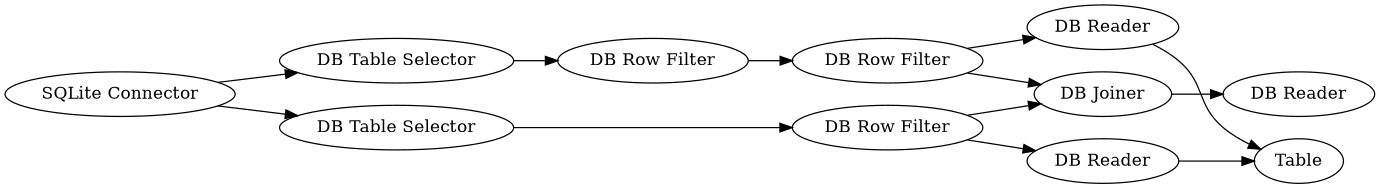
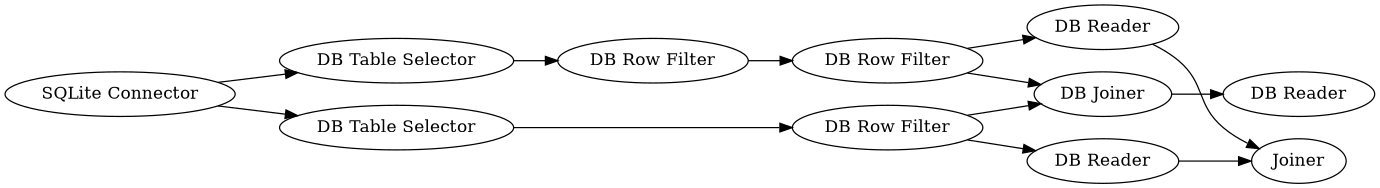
  digraph {
    rankdir=LR
    n1 [label="SQLite Connector"]
    n2 [label="DB Table Selector"]
    n3 [label="DB Table Selector"]
    n4 [label="DB Row Filter"]
    n5 [label="DB Row Filter"]
    n6 [label="DB Reader"]
-   n7 [label=Table]
+   n7 [label=Joiner]
    n8 [label="DB Joiner"]
    n9 [label="DB Row Filter"]
    n10 [label="DB Reader"]
    n11 [label="DB Reader"]
    n1 -> n2
    n1 -> n3
    n2 -> n4
    n3 -> n9
    n4 -> n5
    n5 -> n6
    n5 -> n8
    n6 -> n7
    n8 -> n11
    n9 -> n8
    n9 -> n10
    n10 -> n7
  }
